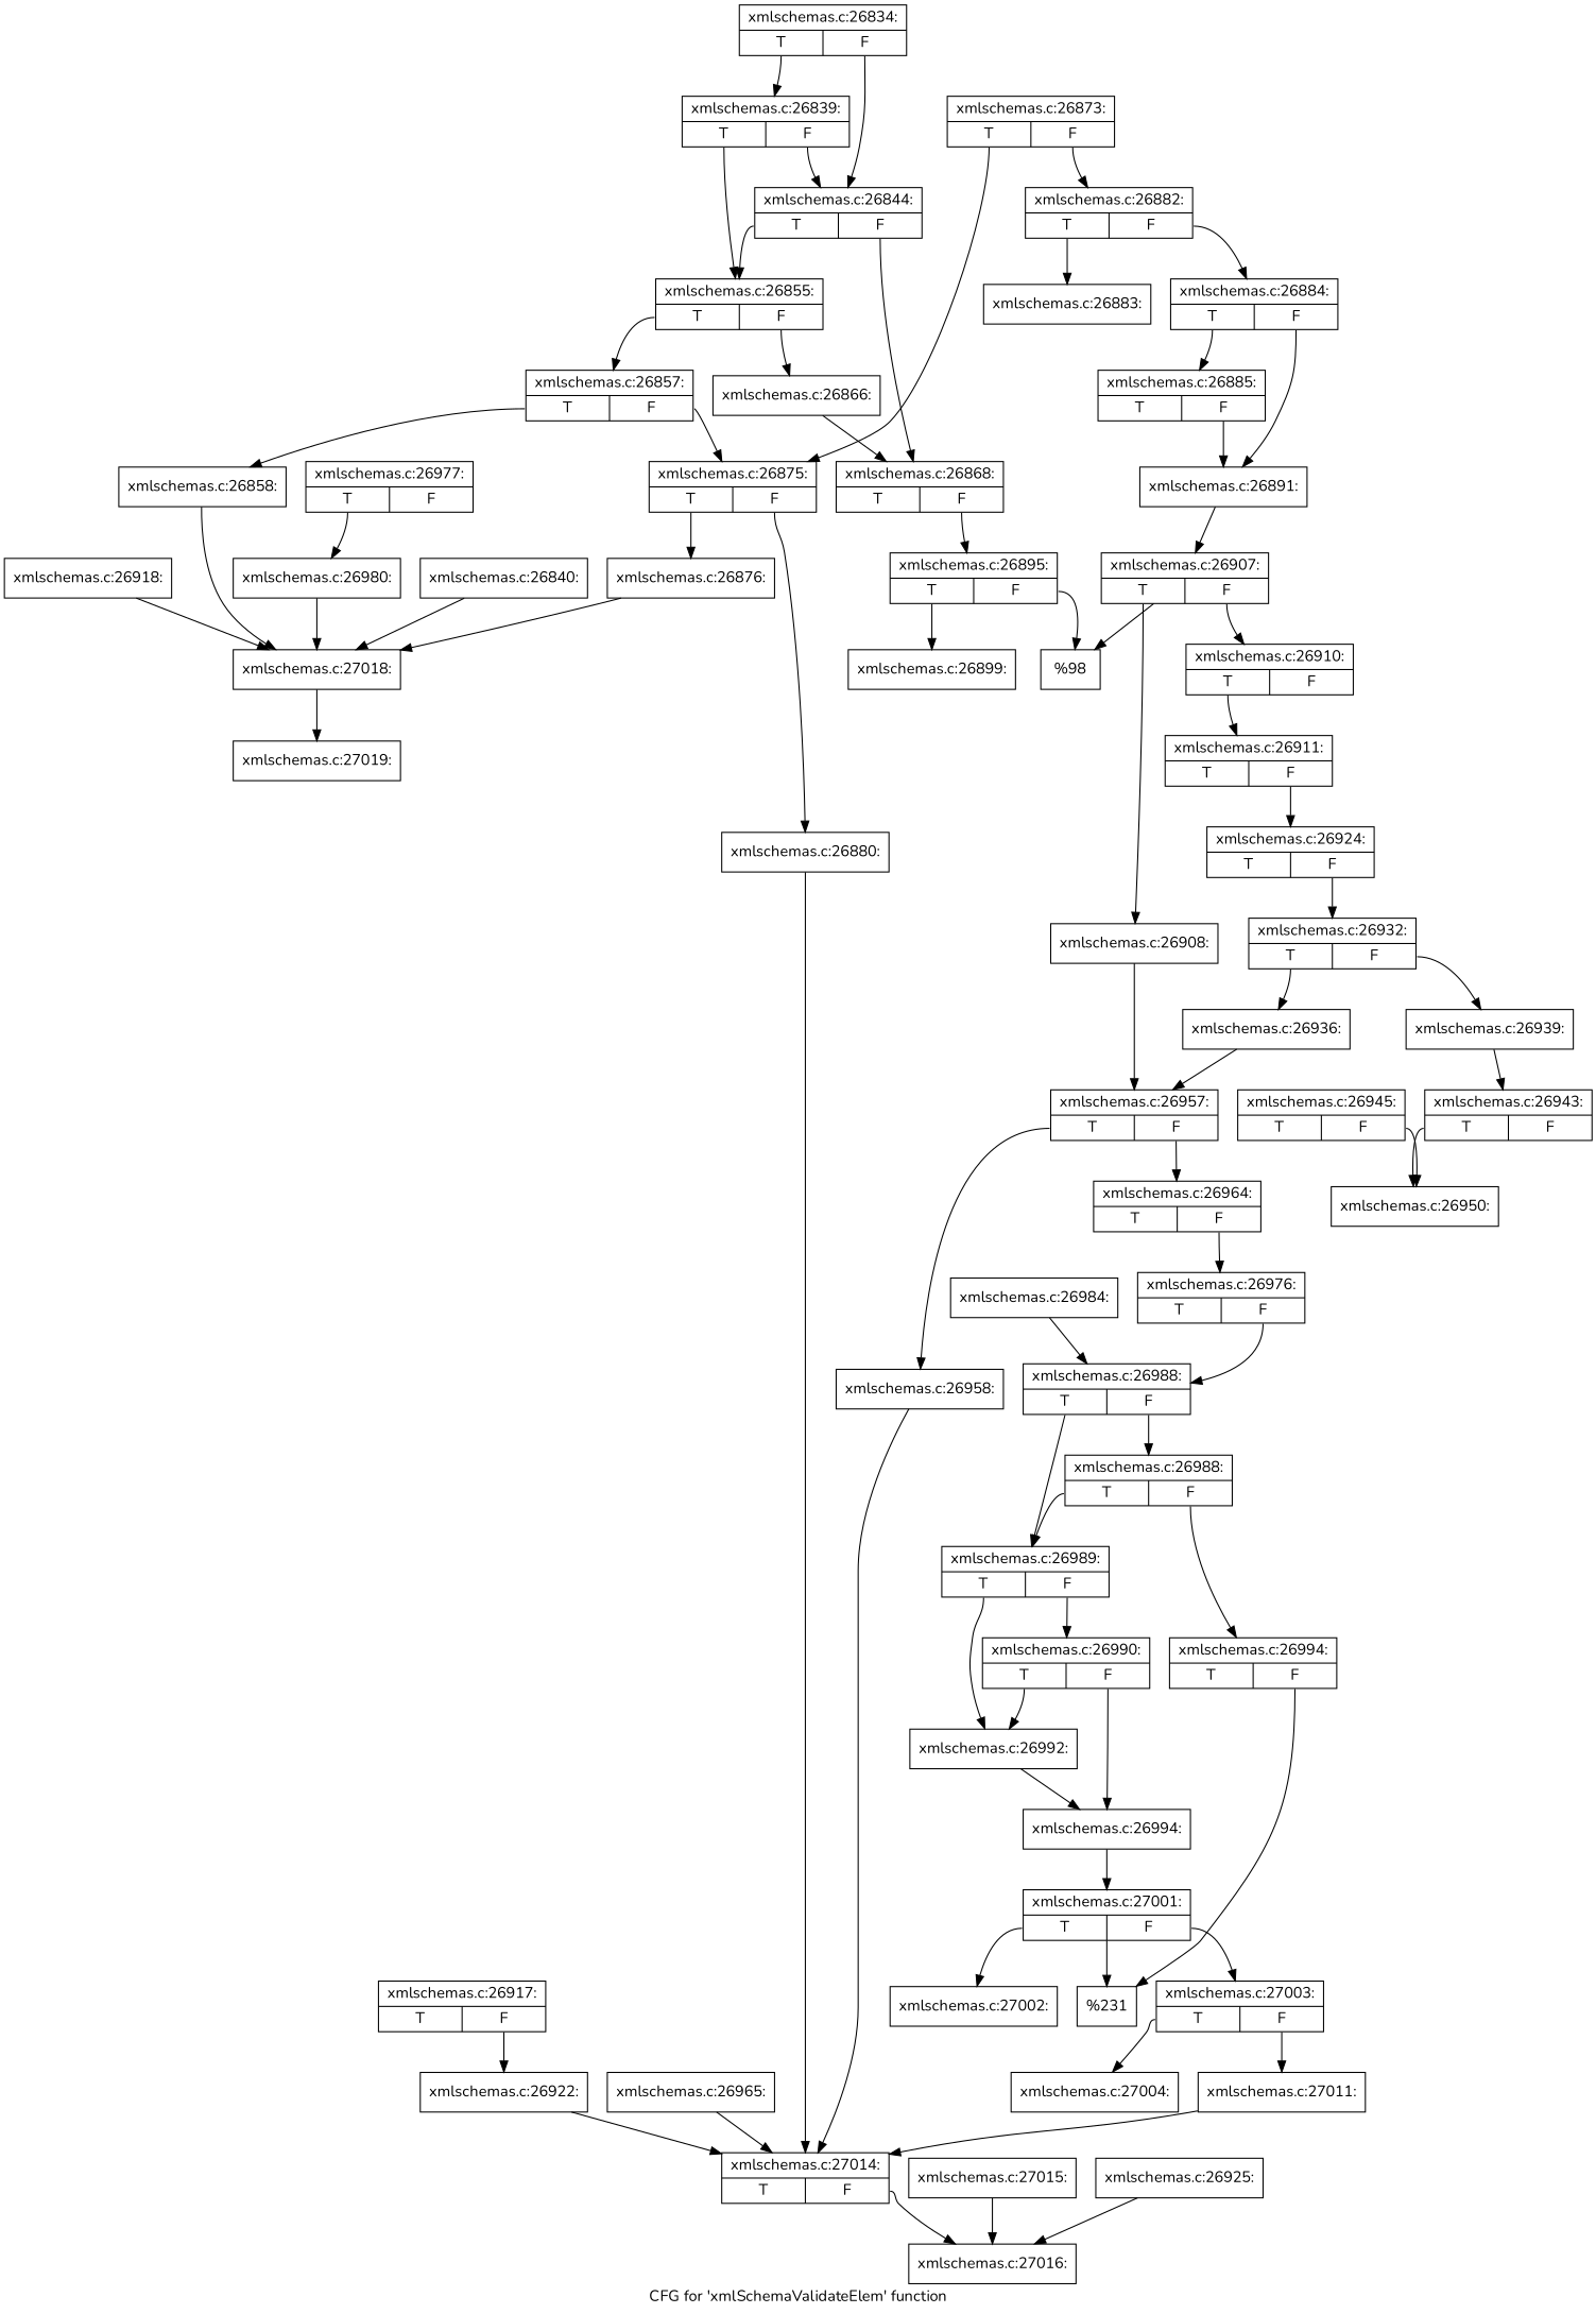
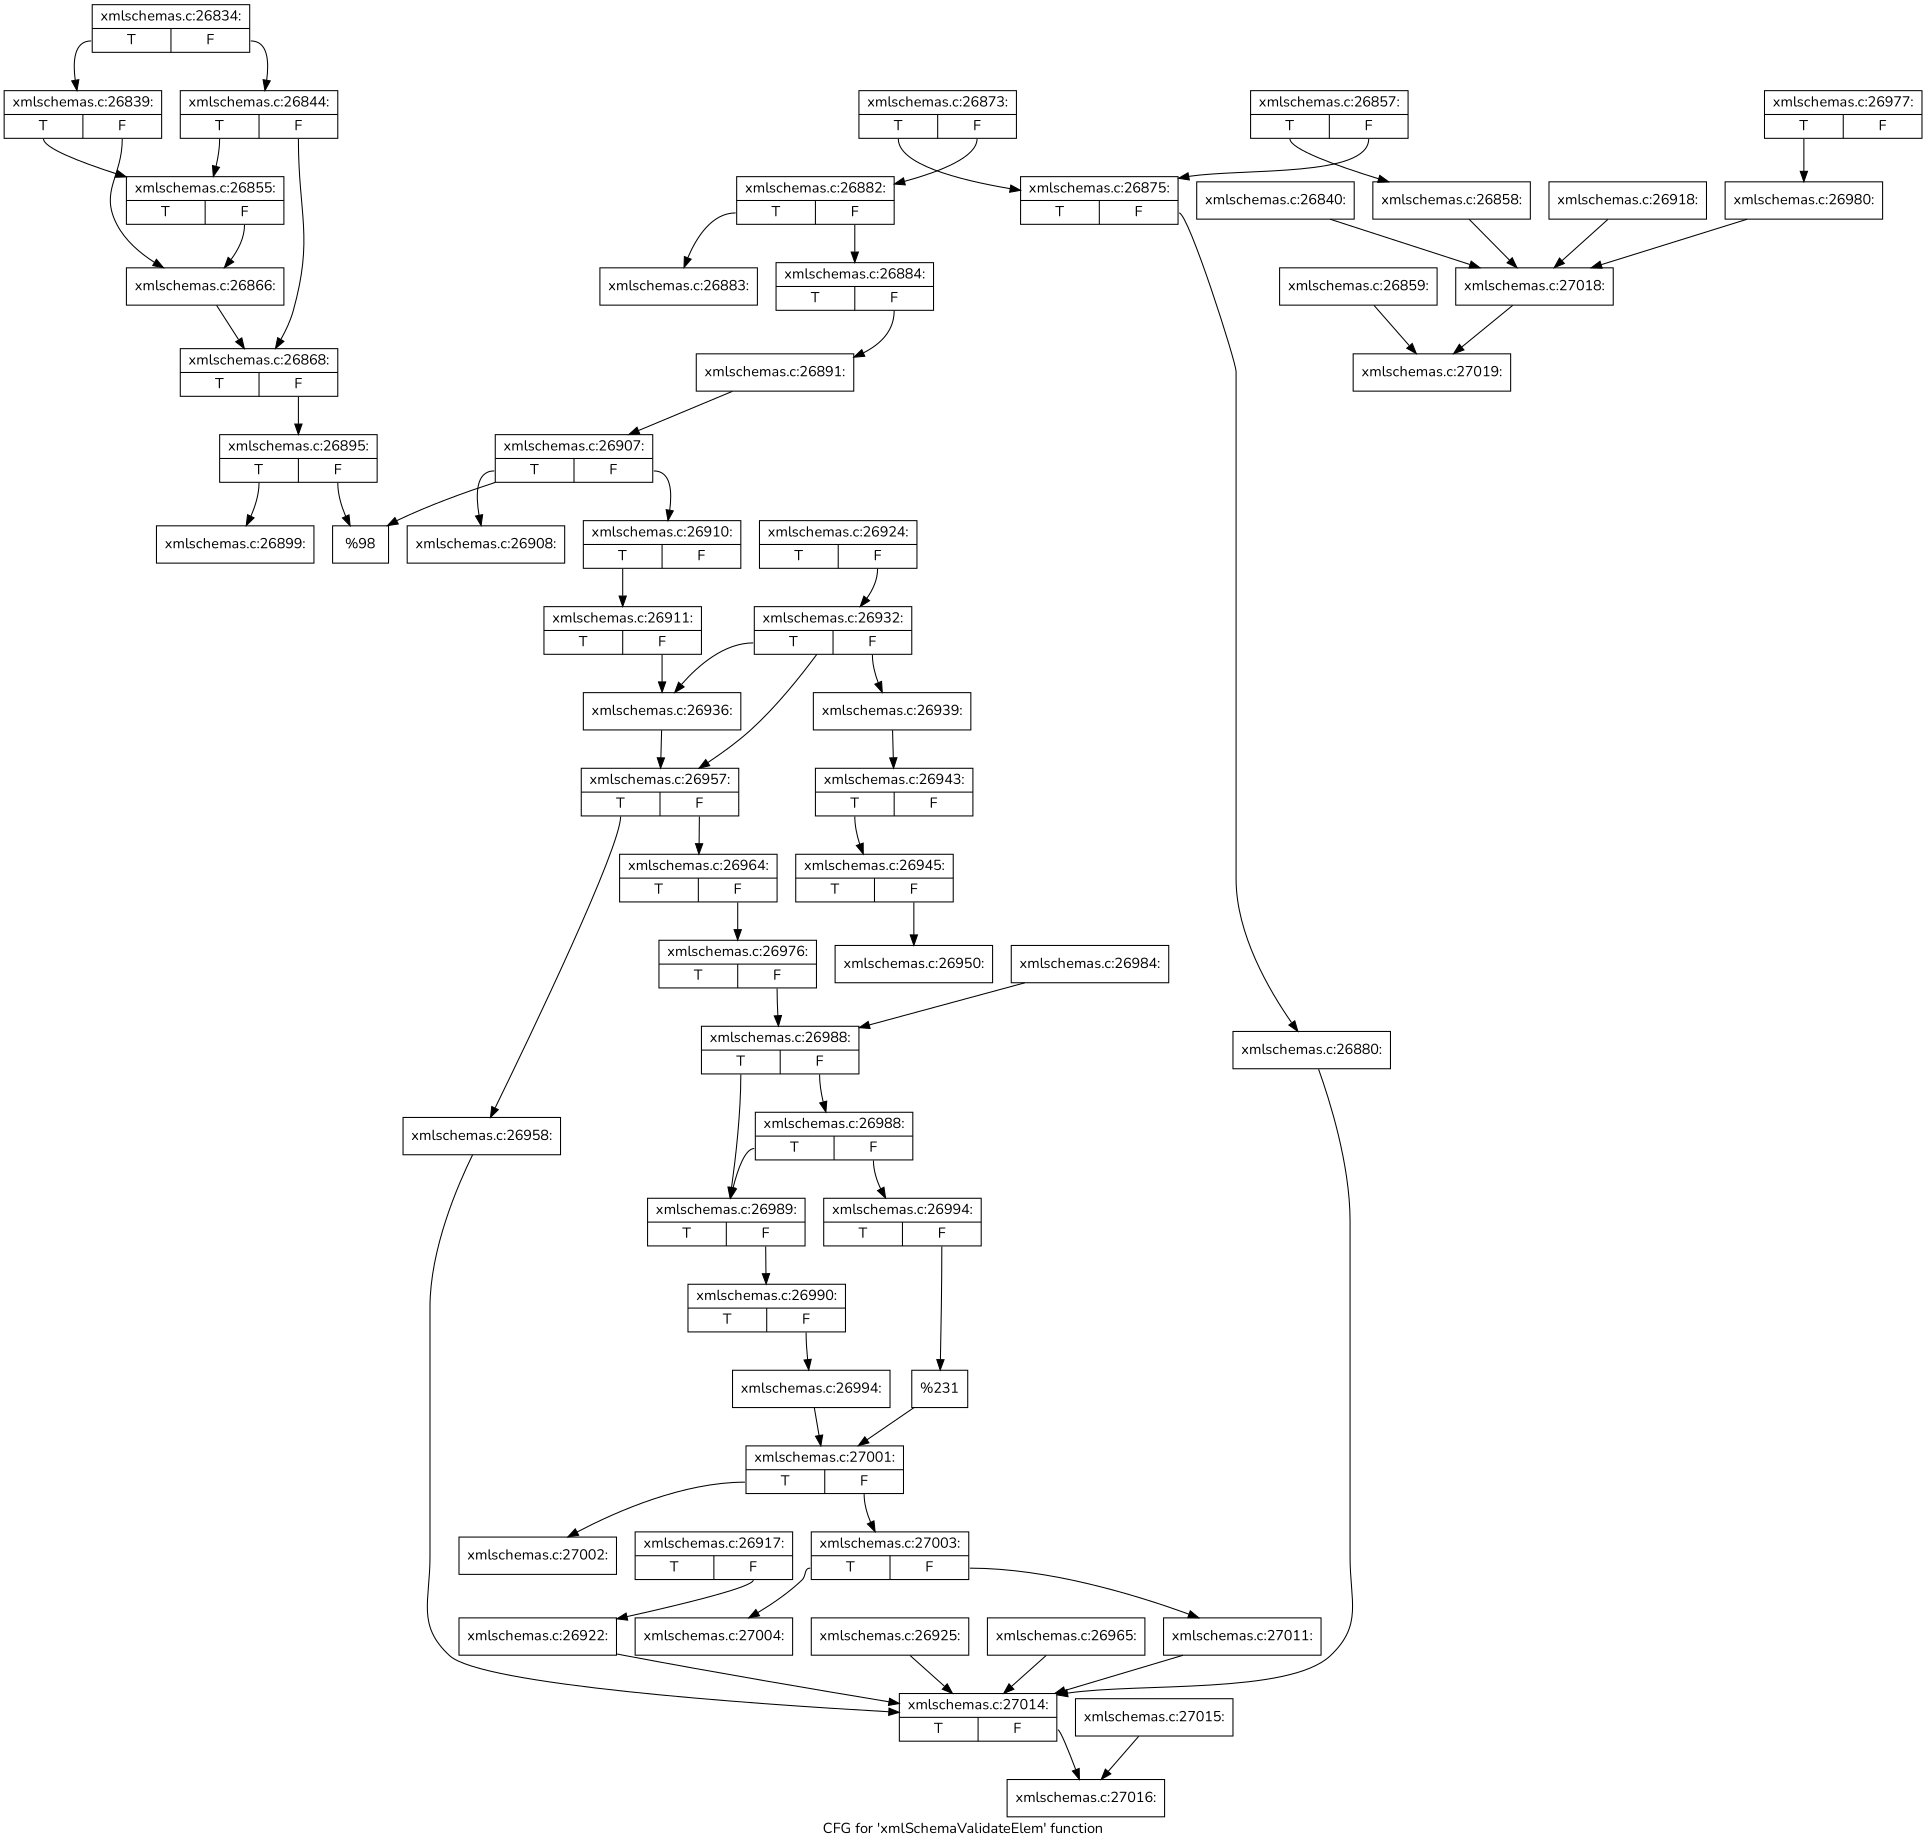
  digraph {
    fontname=Nunito
    label="CFG for 'xmlSchemaValidateElem' function"
    node [fontname=Nunito shape=record]
    edge [fontname=Nunito tailport=s1]
    n1 [label="{xmlschemas.c:26834:|{<s0>T|<s1>F}}"]
    n2 [label="{xmlschemas.c:26839:|{<s0>T|<s1>F}}"]
    n3 [label="{xmlschemas.c:26844:|{<s0>T|<s1>F}}"]
    n4 [label="{xmlschemas.c:26855:|{<s0>T|<s1>F}}"]
    n5 [label="{xmlschemas.c:26868:|{<s0>T|<s1>F}}"]
    n6 [label="{xmlschemas.c:26840:}"]
    n7 [label="{xmlschemas.c:27018:}"]
    n8 [label="{xmlschemas.c:26857:|{<s0>T|<s1>F}}"]
    n9 [label="{xmlschemas.c:26866:}"]
    n10 [label="{xmlschemas.c:26895:|{<s0>T|<s1>F}}"]
    n11 [label="{xmlschemas.c:27019:}"]
    n12 [label="{xmlschemas.c:26858:}"]
    n13 [label="{xmlschemas.c:26875:|{<s0>T|<s1>F}}"]
    n14 [label="{xmlschemas.c:26873:|{<s0>T|<s1>F}}"]
    n15 [label="{xmlschemas.c:26882:|{<s0>T|<s1>F}}"]
    n16 [label="{xmlschemas.c:26899:}"]
    n17 [label="{%98}"]
-   n19 [label="{xmlschemas.c:26876:}"]
+   n18 [label="{xmlschemas.c:26859:}"]
    n20 [label="{xmlschemas.c:26880:}"]
    n21 [label="{xmlschemas.c:26883:}"]
    n22 [label="{xmlschemas.c:26884:|{<s0>T|<s1>F}}"]
    n23 [label="{xmlschemas.c:27014:|{<s0>T|<s1>F}}"]
-   n24 [label="{xmlschemas.c:26885:|{<s0>T|<s1>F}}"]
    n25 [label="{xmlschemas.c:26891:}"]
    n26 [label="{xmlschemas.c:27016:}"]
    n27 [label="{xmlschemas.c:27015:}"]
    n28 [label="{xmlschemas.c:26907:|{<s0>T|<s1>F}}"]
    n29 [label="{xmlschemas.c:26908:}"]
    n30 [label="{xmlschemas.c:26910:|{<s0>T|<s1>F}}"]
    n31 [label="{xmlschemas.c:26957:|{<s0>T|<s1>F}}"]
    n32 [label="{xmlschemas.c:26911:|{<s0>T|<s1>F}}"]
    n33 [label="{xmlschemas.c:26958:}"]
    n34 [label="{xmlschemas.c:26964:|{<s0>T|<s1>F}}"]
    n35 [label="{xmlschemas.c:26924:|{<s0>T|<s1>F}}"]
    n36 [label="{xmlschemas.c:26943:|{<s0>T|<s1>F}}"]
    n37 [label="{xmlschemas.c:26945:|{<s0>T|<s1>F}}"]
    n38 [label="{xmlschemas.c:26976:|{<s0>T|<s1>F}}"]
    n39 [label="{xmlschemas.c:26917:|{<s0>T|<s1>F}}"]
    n40 [label="{xmlschemas.c:26922:}"]
    n41 [label="{xmlschemas.c:26932:|{<s0>T|<s1>F}}"]
    n42 [label="{xmlschemas.c:26950:}"]
    n43 [label="{xmlschemas.c:26918:}"]
    n44 [label="{xmlschemas.c:26925:}"]
    n45 [label="{xmlschemas.c:26936:}"]
    n46 [label="{xmlschemas.c:26939:}"]
    n47 [label="{xmlschemas.c:26965:}"]
    n48 [label="{xmlschemas.c:26988:|{<s0>T|<s1>F}}"]
    n49 [label="{xmlschemas.c:26977:|{<s0>T|<s1>F}}"]
    n50 [label="{xmlschemas.c:26980:}"]
    n51 [label="{xmlschemas.c:26989:|{<s0>T|<s1>F}}"]
    n52 [label="{xmlschemas.c:26988:|{<s0>T|<s1>F}}"]
    n53 [label="{xmlschemas.c:26984:}"]
-   n54 [label="{xmlschemas.c:26992:}"]
    n55 [label="{xmlschemas.c:26990:|{<s0>T|<s1>F}}"]
    n56 [label="{xmlschemas.c:26994:|{<s0>T|<s1>F}}"]
    n57 [label="{xmlschemas.c:26994:}"]
    n58 [label="{%231}"]
    n59 [label="{xmlschemas.c:27001:|{<s0>T|<s1>F}}"]
    n60 [label="{xmlschemas.c:27002:}"]
    n61 [label="{xmlschemas.c:27003:|{<s0>T|<s1>F}}"]
    n62 [label="{xmlschemas.c:27004:}"]
    n63 [label="{xmlschemas.c:27011:}"]
    n1 -> n2 [tailport=s0]
    n1 -> n3
-   n2 -> n3
+   n2 -> n9
    n2 -> n4 [tailport=s0]
    n3 -> n4 [tailport=s0]
    n3 -> n5
-   n4 -> n8 [tailport=s0]
    n4 -> n9
    n5 -> n10
    n6 -> n7 [tailport=""]
    n7 -> n11 [tailport=""]
    n8 -> n12 [tailport=s0]
    n8 -> n13
    n9 -> n5 [tailport=""]
    n10 -> n16 [tailport=s0]
    n10 -> n17
    n12 -> n7 [tailport=""]
-   n13 -> n19 [tailport=s0]
    n13 -> n20
    n14 -> n13 [tailport=s0]
    n14 -> n15
    n15 -> n21 [tailport=s0]
    n15 -> n22
-   n19 -> n7 [tailport=""]
+   n18 -> n11 [tailport=""]
    n20 -> n23 [tailport=""]
-   n22 -> n24 [tailport=s0]
    n22 -> n25
    n23 -> n26
-   n24 -> n25
    n25 -> n28 [tailport=""]
    n27 -> n26 [tailport=""]
    n28 -> n17 [tailport=""]
    n28 -> n29 [tailport=s0]
    n28 -> n30
-   n29 -> n31 [tailport=""]
+   n41 -> n31 [tailport=""]
    n30 -> n32 [tailport=s0]
    n31 -> n33 [tailport=s0]
    n31 -> n34
-   n32 -> n35
+   n32 -> n45
    n33 -> n23 [tailport=""]
    n34 -> n38
    n35 -> n41
-   n36 -> n42 [tailport=s0]
+   n36 -> n37 [tailport=s0]
    n37 -> n42
    n38 -> n48
    n39 -> n40
    n40 -> n23 [tailport=""]
    n41 -> n45 [tailport=s0]
    n41 -> n46
    n43 -> n7 [tailport=""]
-   n44 -> n26 [tailport=""]
+   n44 -> n23 [tailport=""]
    n45 -> n31 [tailport=""]
    n46 -> n36 [tailport=""]
    n47 -> n23 [tailport=""]
    n48 -> n51 [tailport=s0]
    n48 -> n52
    n49 -> n50 [tailport=s0]
    n50 -> n7 [tailport=""]
-   n51 -> n54 [tailport=s0]
    n51 -> n55
    n52 -> n51 [tailport=s0]
    n52 -> n56
    n53 -> n48 [tailport=""]
-   n54 -> n57 [tailport=""]
-   n55 -> n54 [tailport=s0]
    n55 -> n57
    n56 -> n58
    n57 -> n59 [tailport=""]
-   n59 -> n58 [tailport=""]
+   n58 -> n59 [tailport=""]
    n59 -> n60 [tailport=s0]
    n59 -> n61
    n61 -> n62 [tailport=s0]
    n61 -> n63
    n63 -> n23 [tailport=""]
  }
